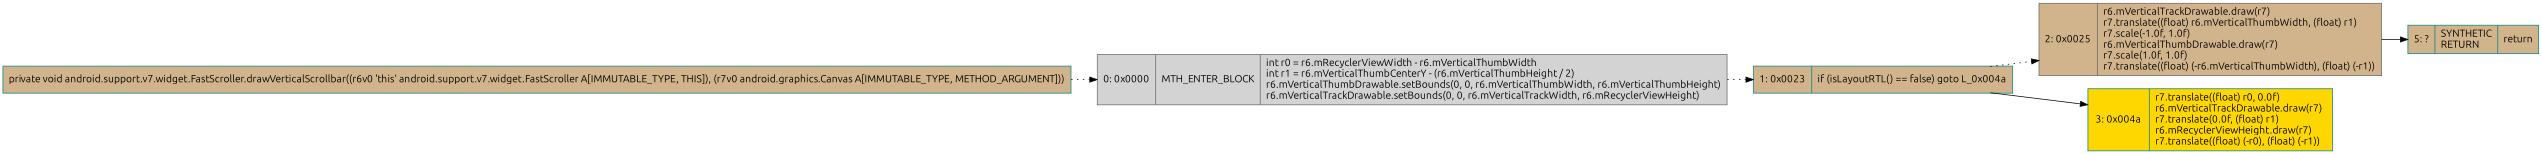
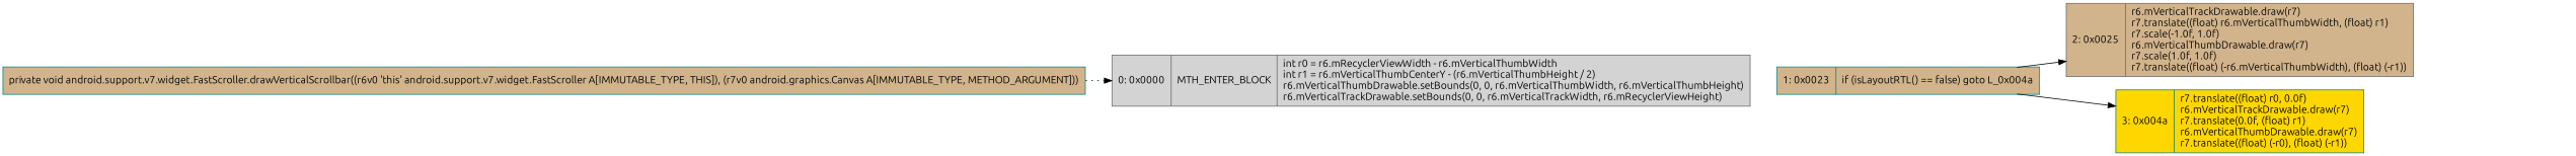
  digraph {
    fontname=Ubuntu
    rankdir=LR
    node [color=teal fillcolor=tan fontname=Ubuntu shape=record style=filled]
    edge [fontname=Ubuntu style=solid]
    n1 [color=gray40 fillcolor=lightgrey label="{0\:\ 0x0000|MTH_ENTER_BLOCK\l|int r0 = r6.mRecyclerViewWidth \- r6.mVerticalThumbWidth\lint r1 = r6.mVerticalThumbCenterY \- (r6.mVerticalThumbHeight \/ 2)\lr6.mVerticalThumbDrawable.setBounds(0, 0, r6.mVerticalThumbWidth, r6.mVerticalThumbHeight)\lr6.mVerticalTrackDrawable.setBounds(0, 0, r6.mVerticalTrackWidth, r6.mRecyclerViewHeight)\l}"]
    n2 [label="{1\:\ 0x0023|if (isLayoutRTL() == false) goto L_0x004a\l}"]
    n3 [color=gray40 label="{2\:\ 0x0025|r6.mVerticalTrackDrawable.draw(r7)\lr7.translate((float) r6.mVerticalThumbWidth, (float) r1)\lr7.scale(\-1.0f, 1.0f)\lr6.mVerticalThumbDrawable.draw(r7)\lr7.scale(1.0f, 1.0f)\lr7.translate((float) (\-r6.mVerticalThumbWidth), (float) (\-r1))\l}"]
-   n4 [fillcolor=gold label="{3\:\ 0x004a|r7.translate((float) r0, 0.0f)\lr6.mVerticalTrackDrawable.draw(r7)\lr7.translate(0.0f, (float) r1)\lr6.mRecyclerViewHeight.draw(r7)\lr7.translate((float) (\-r0), (float) (\-r1))\l}"]
-   n5 [label="{5\:\ ?|SYNTHETIC\lRETURN\l|return\l}"]
+   n4 [fillcolor=gold label="{3\:\ 0x004a|r7.translate((float) r0, 0.0f)\lr6.mVerticalTrackDrawable.draw(r7)\lr7.translate(0.0f, (float) r1)\lr6.mVerticalThumbDrawable.draw(r7)\lr7.translate((float) (\-r0), (float) (\-r1))\l}"]
    n6 [label="{private void android.support.v7.widget.FastScroller.drawVerticalScrollbar((r6v0 'this' android.support.v7.widget.FastScroller A[IMMUTABLE_TYPE, THIS]), (r7v0 android.graphics.Canvas A[IMMUTABLE_TYPE, METHOD_ARGUMENT])) }"]
-   n1 -> n2 [style=dotted]
-   n2 -> n3 [style=dotted]
+   n2 -> n3
    n2 -> n4
-   n3 -> n5
    n6 -> n1 [style=dotted]
  }
